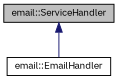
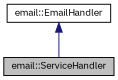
  digraph {
    fontname="IBM Plex Sans"
    node [color=black fontname="IBM Plex Sans" fontsize=10 shape=record style=filled]
    n1 [fillcolor=grey75 fontcolor=black height=0.2 label="email::ServiceHandler" width=0.4]
    n2 [fillcolor=white height=0.2 label="email::EmailHandler" width=0.4]
-   n1 -> n2 [color=midnightblue dir=back fontname="IBM Plex Sans" fontsize=10 labelfontname=Helvetica labelfontsize=10 style=solid]
+   n2 -> n1 [color=midnightblue dir=back fontname="IBM Plex Sans" fontsize=10 labelfontname=Helvetica labelfontsize=10 style=solid]
  }
